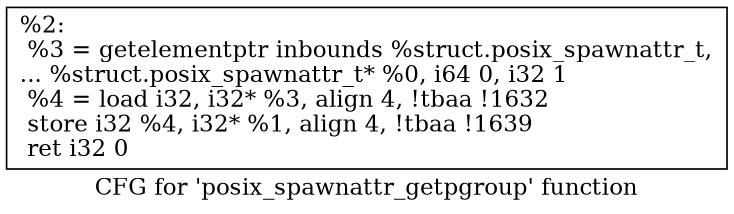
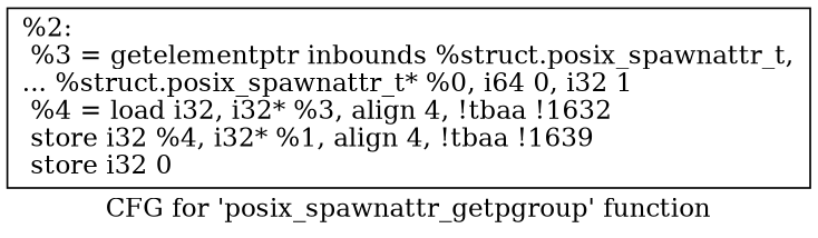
  digraph {
    label="CFG for 'posix_spawnattr_getpgroup' function"
-   n1 [label="{%2:\l  %3 = getelementptr inbounds %struct.posix_spawnattr_t,\l... %struct.posix_spawnattr_t* %0, i64 0, i32 1\l  %4 = load i32, i32* %3, align 4, !tbaa !1632\l  store i32 %4, i32* %1, align 4, !tbaa !1639\l  ret i32 0\l}" shape=record]
+   n1 [label="{%2:\l  %3 = getelementptr inbounds %struct.posix_spawnattr_t,\l... %struct.posix_spawnattr_t* %0, i64 0, i32 1\l  %4 = load i32, i32* %3, align 4, !tbaa !1632\l  store i32 %4, i32* %1, align 4, !tbaa !1639\l  store i32 0\l}" shape=record]
  }
